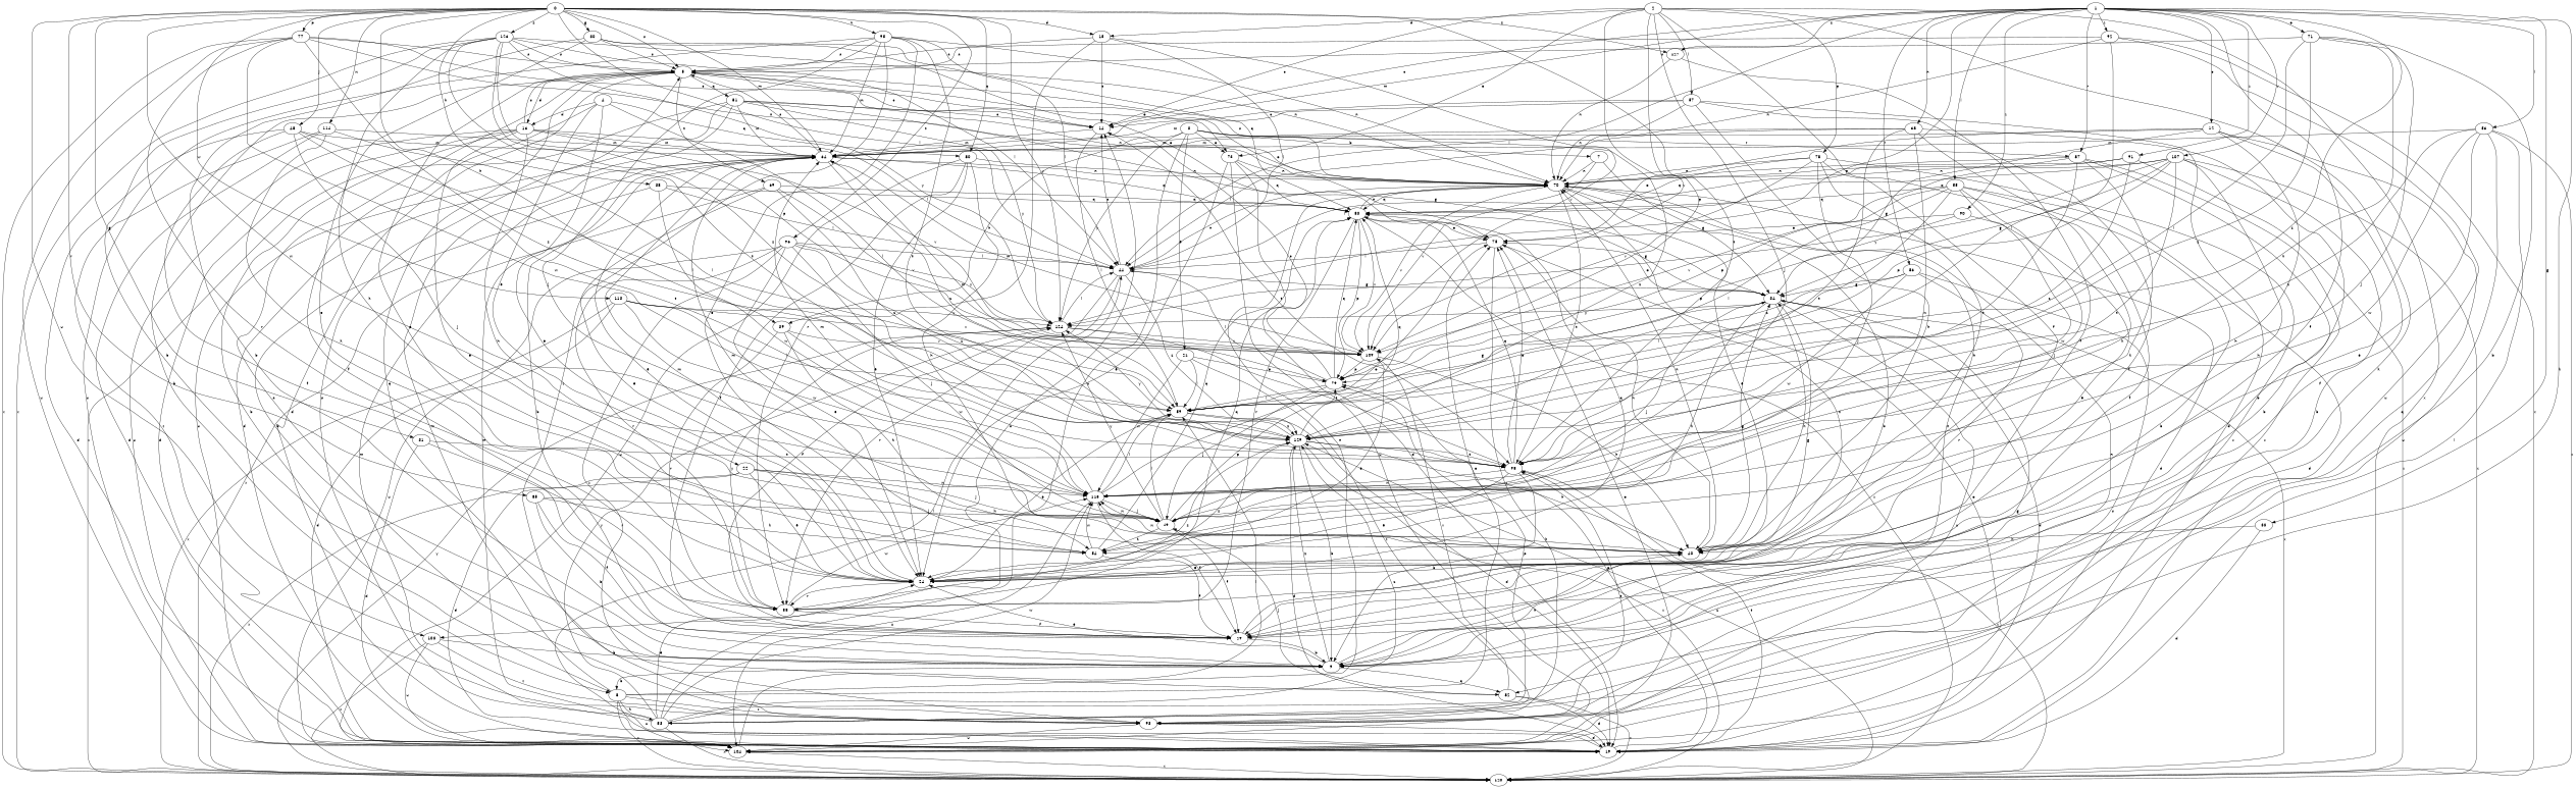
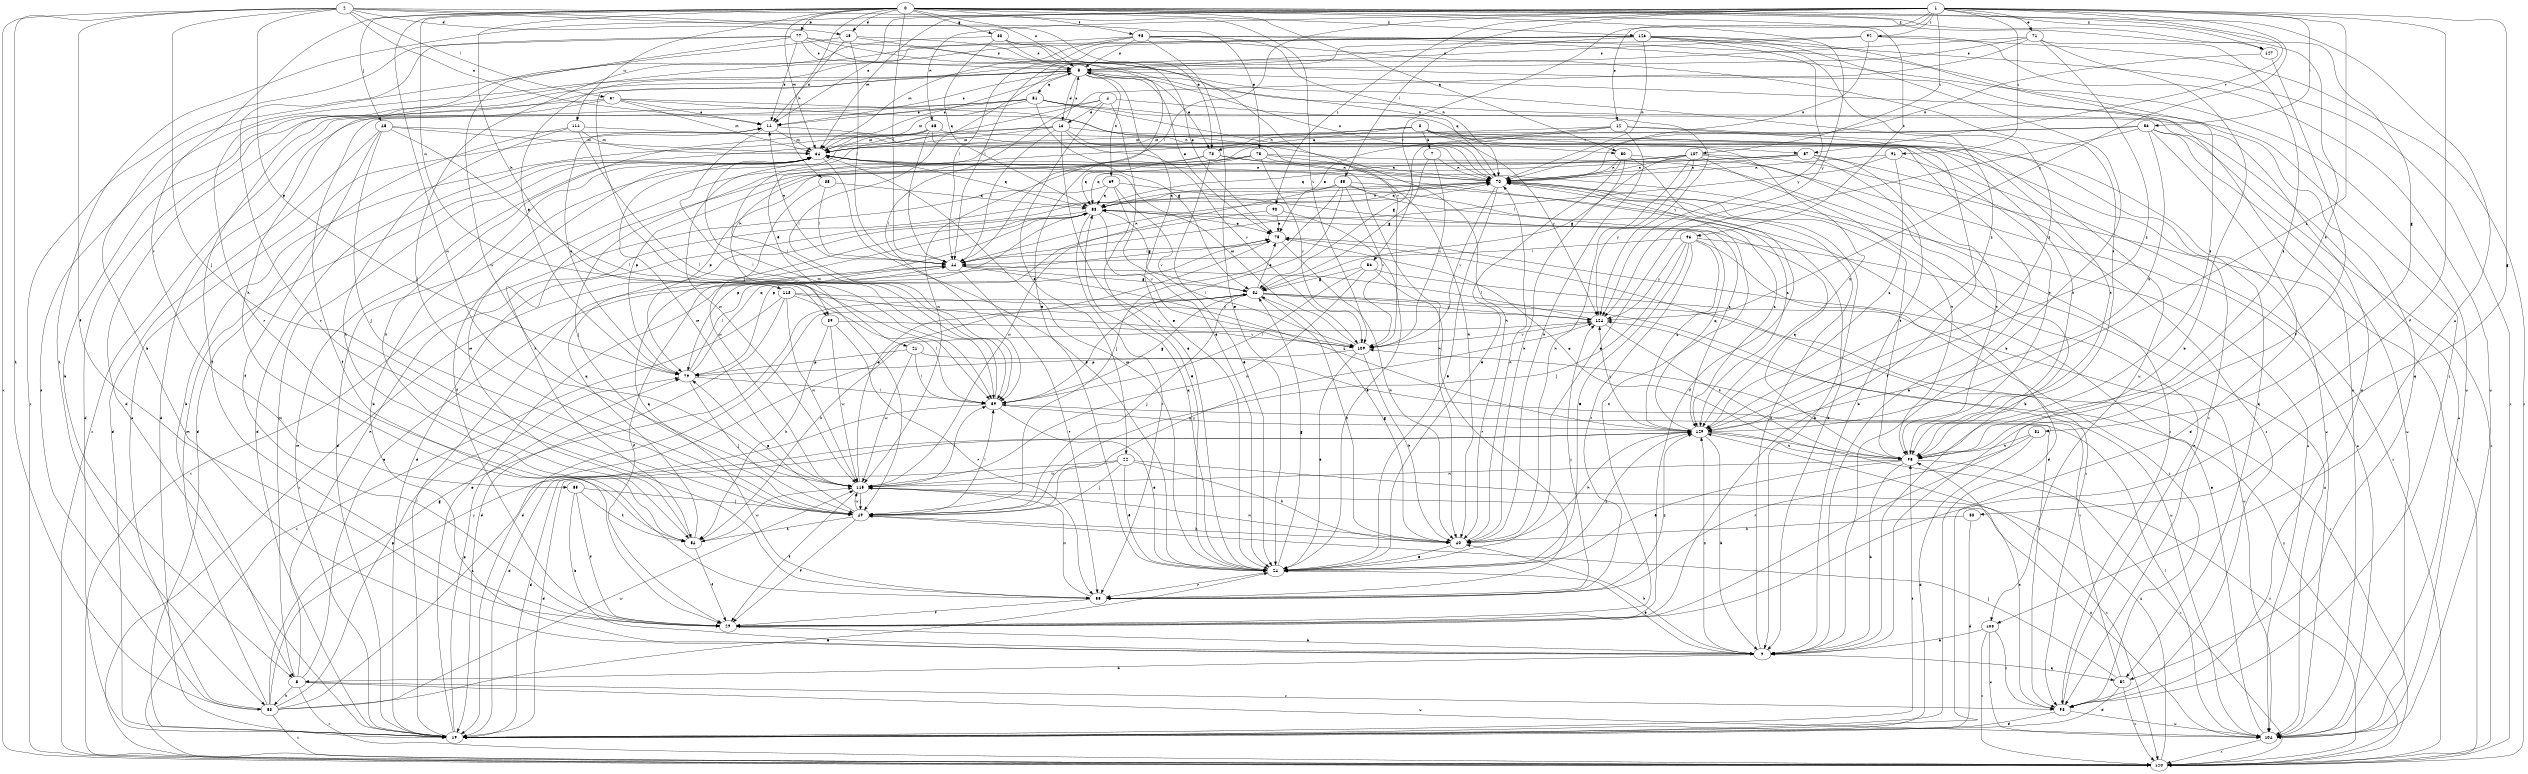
  strict digraph {
    fontname=Lato
    node [fontname=Lato]
    edge [fontname=Lato]
    0
    5
    15
    30
    31
    38
    39
    44
    48
    64
    77
    80
    85
    95
    96
    98
    103
    113
    114
    115
    124
    126
    127
    14
    73
    16
    24
    8
    19
    69
    81
    82
    75
    109
    88
    9
    83
    54
    29
    129
    34
    70
    49
    59
    120
    104
    40
    93
    79
    1
    12
    33
    53
    55
    56
    68
    71
    86
    87
    90
    91
    92
    107
    2
    57
    78
    3
    7
    21
    4
    22
    0 -> 5 [label=a]
    0 -> 15 [label=d]
    0 -> 30 [label=g]
    0 -> 31 [label=g]
    0 -> 38 [label=h]
    0 -> 39 [label=h]
    0 -> 44 [label=i]
    0 -> 48 [label=j]
    0 -> 64 [label=m]
    0 -> 77 [label=p]
    0 -> 80 [label=q]
    0 -> 85 [label=r]
    0 -> 95 [label=t]
    0 -> 96 [label=t]
    0 -> 98 [label=t]
    0 -> 103 [label=u]
    0 -> 113 [label=w]
    0 -> 114 [label=w]
    0 -> 115 [label=w]
    0 -> 124 [label=y]
    0 -> 126 [label=z]
    0 -> 127 [label=z]
    5 -> 14 [label=c]
    5 -> 73 [label=o]
    5 -> 16 [label=d]
    5 -> 24 [label=e]
    5 -> 8 [label=b]
    5 -> 19 [label=d]
    5 -> 69 [label=n]
    5 -> 81 [label=q]
    5 -> 82 [label=q]
    5 -> 75 [label=o]
    15 -> 5 [label=a]
    15 -> 44 [label=i]
    15 -> 14 [label=c]
    15 -> 109 [label=v]
    15 -> 88 [label=r]
    30 -> 5 [label=a]
    30 -> 24 [label=e]
    30 -> 75 [label=o]
    30 -> 9 [label=b]
    30 -> 83 [label=q]
    31 -> 98 [label=t]
    31 -> 19 [label=d]
    31 -> 88 [label=r]
    38 -> 44 [label=i]
    38 -> 115 [label=w]
-   38 -> 9 [label=b]
    38 -> 83 [label=q]
    39 -> 115 [label=w]
    39 -> 109 [label=v]
    39 -> 88 [label=r]
    39 -> 54 [label=k]
    44 -> 14 [label=c]
    44 -> 88 [label=r]
    44 -> 29 [label=f]
    44 -> 129 [label=z]
    44 -> 34 [label=g]
    44 -> 70 [label=n]
    48 -> 64 [label=m]
    48 -> 98 [label=t]
    48 -> 19 [label=d]
    48 -> 29 [label=f]
    48 -> 49 [label=j]
    48 -> 59 [label=l]
    64 -> 5 [label=a]
    64 -> 24 [label=e]
    64 -> 9 [label=b]
    64 -> 83 [label=q]
    64 -> 129 [label=z]
    64 -> 70 [label=n]
    77 -> 5 [label=a]
    77 -> 115 [label=w]
    77 -> 14 [label=c]
    77 -> 88 [label=r]
    77 -> 129 [label=z]
    77 -> 70 [label=n]
    77 -> 120 [label=x]
    77 -> 104 [label=u]
    80 -> 24 [label=e]
    80 -> 29 [label=f]
    80 -> 70 [label=n]
    80 -> 104 [label=u]
    80 -> 40 [label=h]
    85 -> 9 [label=b]
    85 -> 54 [label=k]
    85 -> 29 [label=f]
    85 -> 49 [label=j]
    95 -> 5 [label=a]
    95 -> 44 [label=i]
    95 -> 64 [label=m]
    95 -> 98 [label=t]
    95 -> 24 [label=e]
    95 -> 70 [label=n]
    95 -> 49 [label=j]
    95 -> 104 [label=u]
    95 -> 93 [label=s]
    96 -> 44 [label=i]
    96 -> 124 [label=y]
    96 -> 24 [label=e]
    96 -> 88 [label=r]
    96 -> 129 [label=z]
    96 -> 49 [label=j]
    96 -> 104 [label=u]
    96 -> 93 [label=s]
    98 -> 115 [label=w]
    98 -> 24 [label=e]
    98 -> 75 [label=o]
    98 -> 9 [label=b]
    98 -> 83 [label=q]
    98 -> 120 [label=x]
    103 -> 9 [label=b]
    103 -> 120 [label=x]
    103 -> 104 [label=u]
    103 -> 93 [label=s]
    113 -> 115 [label=w]
    113 -> 124 [label=y]
    113 -> 19 [label=d]
    113 -> 109 [label=v]
    113 -> 59 [label=l]
    113 -> 120 [label=x]
    114 -> 64 [label=m]
    114 -> 19 [label=d]
    114 -> 54 [label=k]
    114 -> 59 [label=l]
    114 -> 93 [label=s]
    115 -> 64 [label=m]
    115 -> 75 [label=o]
    115 -> 29 [label=f]
    115 -> 49 [label=j]
    115 -> 59 [label=l]
    115 -> 104 [label=u]
    124 -> 44 [label=i]
    124 -> 98 [label=t]
    124 -> 109 [label=v]
    126 -> 5 [label=a]
    126 -> 44 [label=i]
    126 -> 98 [label=t]
    126 -> 124 [label=y]
    126 -> 9 [label=b]
    126 -> 54 [label=k]
    126 -> 129 [label=z]
    126 -> 70 [label=n]
    126 -> 120 [label=x]
    126 -> 79 [label=p]
    127 -> 29 [label=f]
    127 -> 70 [label=n]
    14 -> 64 [label=m]
    14 -> 98 [label=t]
    14 -> 59 [label=l]
    73 -> 24 [label=e]
    73 -> 19 [label=d]
    73 -> 83 [label=q]
    73 -> 70 [label=n]
    73 -> 104 [label=u]
    16 -> 5 [label=a]
    16 -> 44 [label=i]
    16 -> 64 [label=m]
    16 -> 24 [label=e]
    16 -> 8 [label=b]
    16 -> 19 [label=d]
    16 -> 109 [label=v]
    16 -> 104 [label=u]
    16 -> 40 [label=h]
    24 -> 64 [label=m]
    24 -> 88 [label=r]
    24 -> 83 [label=q]
    24 -> 129 [label=z]
    24 -> 34 [label=g]
    8 -> 64 [label=m]
    8 -> 75 [label=o]
    8 -> 70 [label=n]
    8 -> 120 [label=x]
    8 -> 104 [label=u]
    8 -> 93 [label=s]
    8 -> 53 [label=k]
    19 -> 44 [label=i]
    19 -> 64 [label=m]
    19 -> 98 [label=t]
    19 -> 75 [label=o]
    19 -> 79 [label=p]
    69 -> 24 [label=e]
    69 -> 109 [label=v]
    69 -> 83 [label=q]
    69 -> 129 [label=z]
    69 -> 120 [label=x]
    81 -> 64 [label=m]
    81 -> 124 [label=y]
    81 -> 14 [label=c]
    81 -> 19 [label=d]
    81 -> 34 [label=g]
    81 -> 70 [label=n]
    81 -> 120 [label=x]
    81 -> 104 [label=u]
    82 -> 19 [label=d]
    82 -> 109 [label=v]
    82 -> 49 [label=j]
    82 -> 120 [label=x]
    75 -> 44 [label=i]
    75 -> 40 [label=h]
    75 -> 93 [label=s]
    109 -> 64 [label=m]
    109 -> 24 [label=e]
    109 -> 40 [label=h]
    109 -> 79 [label=p]
    88 -> 115 [label=w]
    88 -> 124 [label=y]
    88 -> 83 [label=q]
    88 -> 29 [label=f]
    88 -> 129 [label=z]
    9 -> 24 [label=e]
    9 -> 8 [label=b]
    9 -> 82 [label=q]
    9 -> 129 [label=z]
    9 -> 70 [label=n]
    9 -> 40 [label=h]
    83 -> 75 [label=o]
    83 -> 109 [label=v]
    83 -> 88 [label=r]
    83 -> 34 [label=g]
    83 -> 70 [label=n]
    83 -> 120 [label=x]
    83 -> 79 [label=p]
    54 -> 64 [label=m]
    54 -> 115 [label=w]
    54 -> 83 [label=q]
    54 -> 29 [label=f]
    29 -> 9 [label=b]
    29 -> 70 [label=n]
    129 -> 98 [label=t]
    129 -> 124 [label=y]
    129 -> 19 [label=d]
    129 -> 9 [label=b]
    129 -> 83 [label=q]
    129 -> 120 [label=x]
    129 -> 40 [label=h]
    34 -> 124 [label=y]
    34 -> 19 [label=d]
    34 -> 75 [label=o]
    34 -> 54 [label=k]
    34 -> 49 [label=j]
    34 -> 120 [label=x]
    34 -> 104 [label=u]
    34 -> 40 [label=h]
    70 -> 5 [label=a]
    70 -> 98 [label=t]
    70 -> 24 [label=e]
    70 -> 19 [label=d]
    70 -> 109 [label=v]
    70 -> 9 [label=b]
    70 -> 83 [label=q]
    49 -> 115 [label=w]
    49 -> 124 [label=y]
    49 -> 54 [label=k]
    49 -> 29 [label=f]
    49 -> 59 [label=l]
    49 -> 40 [label=h]
    49 -> 79 [label=p]
    59 -> 64 [label=m]
    59 -> 24 [label=e]
    59 -> 19 [label=d]
    59 -> 129 [label=z]
    59 -> 34 [label=g]
    120 -> 124 [label=y]
    120 -> 129 [label=z]
    104 -> 75 [label=o]
    104 -> 59 [label=l]
    104 -> 120 [label=x]
    40 -> 115 [label=w]
    40 -> 24 [label=e]
    40 -> 34 [label=g]
    40 -> 70 [label=n]
    93 -> 5 [label=a]
    93 -> 98 [label=t]
    93 -> 19 [label=d]
    93 -> 70 [label=n]
    93 -> 104 [label=u]
    79 -> 44 [label=i]
    79 -> 14 [label=c]
    79 -> 83 [label=q]
    79 -> 49 [label=j]
    79 -> 59 [label=l]
    1 -> 44 [label=i]
    1 -> 64 [label=m]
    1 -> 124 [label=y]
    1 -> 127 [label=z]
    1 -> 14 [label=c]
    1 -> 29 [label=f]
    1 -> 129 [label=z]
    1 -> 12 [label=c]
    1 -> 33 [label=g]
    1 -> 53 [label=k]
    1 -> 55 [label=l]
    1 -> 56 [label=l]
    1 -> 68 [label=n]
    1 -> 71 [label=o]
    1 -> 86 [label=r]
    1 -> 87 [label=r]
    1 -> 90 [label=s]
    1 -> 91 [label=s]
    1 -> 92 [label=s]
    1 -> 107 [label=v]
    12 -> 64 [label=m]
    12 -> 82 [label=q]
    12 -> 75 [label=o]
    12 -> 29 [label=f]
    12 -> 34 [label=g]
    12 -> 40 [label=h]
    33 -> 19 [label=d]
    33 -> 40 [label=h]
    53 -> 5 [label=a]
    53 -> 64 [label=m]
    53 -> 115 [label=w]
    53 -> 124 [label=y]
    53 -> 14 [label=c]
    53 -> 24 [label=e]
    53 -> 129 [label=z]
    53 -> 34 [label=g]
    53 -> 120 [label=x]
    53 -> 79 [label=p]
    55 -> 115 [label=w]
    55 -> 19 [label=d]
    55 -> 109 [label=v]
    55 -> 9 [label=b]
    55 -> 83 [label=q]
    55 -> 129 [label=z]
    55 -> 49 [label=j]
    55 -> 59 [label=l]
    56 -> 64 [label=m]
    56 -> 115 [label=w]
    56 -> 24 [label=e]
-   56 -> 19 [label=l]
+   56 -> 19 [label=d]
    56 -> 129 [label=z]
    56 -> 120 [label=x]
    56 -> 104 [label=u]
    68 -> 44 [label=i]
    68 -> 64 [label=m]
    68 -> 98 [label=t]
    68 -> 115 [label=w]
    68 -> 9 [label=b]
    68 -> 54 [label=k]
    71 -> 5 [label=a]
    71 -> 98 [label=t]
    71 -> 9 [label=b]
    71 -> 129 [label=z]
    71 -> 49 [label=j]
    71 -> 59 [label=l]
    86 -> 115 [label=w]
    86 -> 88 [label=r]
    86 -> 34 [label=g]
    86 -> 59 [label=l]
    86 -> 104 [label=u]
    87 -> 98 [label=t]
    87 -> 9 [label=b]
    87 -> 54 [label=k]
    87 -> 70 [label=n]
    87 -> 93 [label=s]
    87 -> 79 [label=p]
    90 -> 24 [label=e]
    90 -> 75 [label=o]
    90 -> 79 [label=p]
    91 -> 44 [label=i]
    91 -> 129 [label=z]
    91 -> 70 [label=n]
    91 -> 120 [label=x]
    92 -> 5 [label=a]
    92 -> 70 [label=n]
    92 -> 59 [label=l]
    92 -> 120 [label=x]
    92 -> 104 [label=u]
    107 -> 98 [label=t]
    107 -> 124 [label=y]
    107 -> 9 [label=b]
    107 -> 83 [label=q]
    107 -> 34 [label=g]
    107 -> 70 [label=n]
    107 -> 120 [label=x]
    107 -> 40 [label=h]
    107 -> 79 [label=p]
    2 -> 15 [label=d]
    2 -> 14 [label=c]
    2 -> 73 [label=o]
    2 -> 109 [label=v]
    2 -> 29 [label=f]
    2 -> 49 [label=j]
    2 -> 120 [label=x]
    2 -> 79 [label=p]
    2 -> 53 [label=k]
    2 -> 57 [label=l]
    2 -> 78 [label=p]
    57 -> 64 [label=m]
    57 -> 14 [label=c]
    57 -> 19 [label=d]
    57 -> 29 [label=f]
    57 -> 70 [label=n]
    57 -> 40 [label=h]
    78 -> 109 [label=v]
    78 -> 83 [label=q]
    78 -> 29 [label=f]
    78 -> 70 [label=n]
    78 -> 49 [label=j]
    78 -> 40 [label=h]
    78 -> 93 [label=s]
    3 -> 39 [label=h]
    3 -> 103 [label=u]
    3 -> 124 [label=y]
    3 -> 73 [label=o]
    3 -> 129 [label=z]
    3 -> 87 [label=r]
    3 -> 7 [label=b]
    3 -> 21 [label=e]
    7 -> 109 [label=v]
    7 -> 34 [label=g]
    7 -> 70 [label=n]
    21 -> 115 [label=w]
    21 -> 59 [label=l]
    21 -> 93 [label=s]
    21 -> 79 [label=p]
    4 -> 80 [label=q]
    4 -> 16 [label=d]
    4 -> 24 [label=e]
    4 -> 29 [label=f]
    4 -> 59 [label=l]
    4 -> 22 [label=e]
    22 -> 115 [label=w]
    22 -> 24 [label=e]
    22 -> 19 [label=d]
    22 -> 49 [label=j]
    22 -> 120 [label=x]
    22 -> 40 [label=h]
  }
